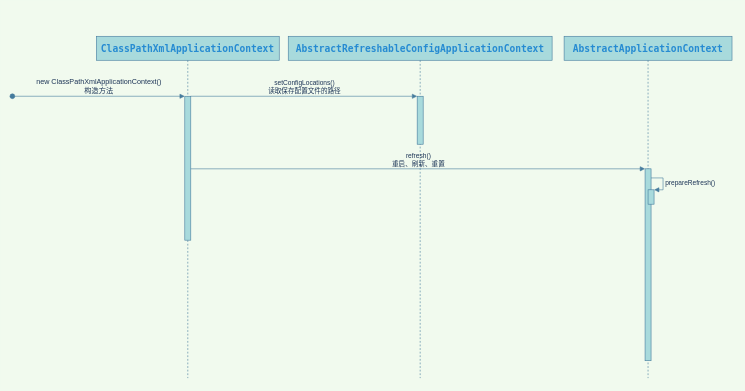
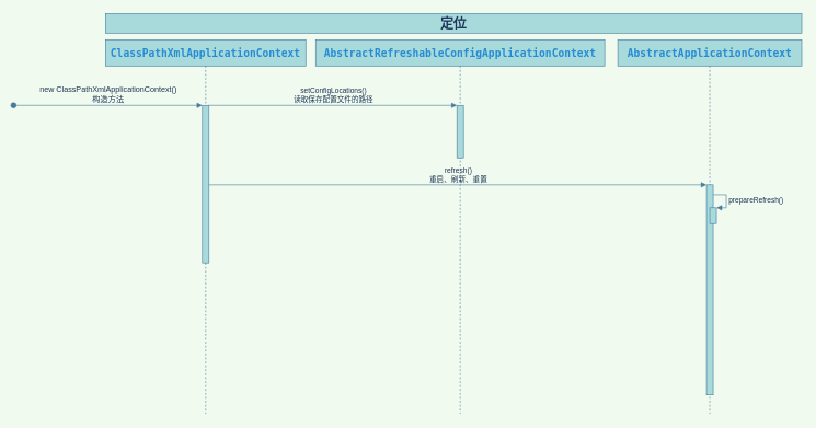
  <mxCell id="0" />
  <mxCell id="1" parent="0" />
  <mxCell id="2" value="&lt;font style=&quot;font-size: 12px&quot;&gt;new ClassPathXmlApplicationContext()&lt;br&gt;构造方法&lt;br&gt;&lt;/font&gt;" style="html=1;verticalAlign=bottom;startArrow=oval;endArrow=block;startSize=8;strokeColor=#457B9D;fillColor=#A8DADC;fontColor=#1D3557;labelBackgroundColor=#F1FAEE;" parent="1" target="4" edge="1"><mxGeometry relative="1" as="geometry"><mxPoint x="20" y="160" as="sourcePoint" /></mxGeometry></mxCell>
  <mxCell id="3" value="&lt;pre style=&quot;color: rgb(72 , 157 , 174) ; font-family: &amp;#34;fira code&amp;#34; , monospace&quot;&gt;&lt;span style=&quot;color: rgb(38 , 139 , 210) ; font-weight: bold&quot;&gt;&lt;font style=&quot;font-size: 16px&quot;&gt;ClassPathXmlApplicationContext&lt;/font&gt;&lt;/span&gt;&lt;/pre&gt;" style="shape=umlLifeline;perimeter=lifelinePerimeter;whiteSpace=wrap;html=1;container=1;collapsible=0;recursiveResize=0;outlineConnect=0;sketch=0;strokeColor=#457B9D;fillColor=#A8DADC;fontColor=#1D3557;labelBackgroundColor=none;" parent="1" vertex="1"><mxGeometry x="160" y="60" width="305" height="570" as="geometry" /></mxCell>
  <mxCell id="4" value="" style="html=1;points=[];perimeter=orthogonalPerimeter;strokeColor=#457B9D;fillColor=#A8DADC;fontColor=#1D3557;" parent="3" vertex="1"><mxGeometry x="147.5" y="100" width="10" height="240" as="geometry" /></mxCell>
  <mxCell id="5" value="&lt;pre style=&quot;color: rgb(72 , 157 , 174) ; font-family: &amp;quot;fira code&amp;quot; , monospace&quot;&gt;&lt;pre style=&quot;font-family: &amp;quot;fira code&amp;quot;, monospace; font-size: 12pt;&quot;&gt;&lt;span style=&quot;color: #268bd2 ; font-weight: bold&quot;&gt;AbstractRefreshableConfigApplicationContext&lt;/span&gt;&lt;/pre&gt;&lt;/pre&gt;" style="shape=umlLifeline;perimeter=lifelinePerimeter;whiteSpace=wrap;html=1;container=1;collapsible=0;recursiveResize=0;outlineConnect=0;sketch=0;strokeColor=#457B9D;fillColor=#A8DADC;fontColor=#1D3557;labelBackgroundColor=none;" parent="1" vertex="1"><mxGeometry x="480" y="60" width="440" height="570" as="geometry" /></mxCell>
  <mxCell id="6" value="" style="html=1;points=[];perimeter=orthogonalPerimeter;labelBackgroundColor=none;sketch=0;strokeColor=#457B9D;fillColor=#A8DADC;fontColor=#1D3557;" parent="5" vertex="1"><mxGeometry x="215" y="100" width="10" height="80" as="geometry" /></mxCell>
  <mxCell id="7" value="setConfigLocations()&lt;br&gt;读取保存配置文件的路径" style="html=1;verticalAlign=bottom;endArrow=block;entryX=0;entryY=0;strokeColor=#457B9D;fillColor=#A8DADC;fontColor=#1D3557;labelBackgroundColor=none;" parent="1" source="4" target="6" edge="1"><mxGeometry relative="1" as="geometry"><mxPoint x="313" y="160" as="sourcePoint" /></mxGeometry></mxCell>
  <mxCell id="8" value="&lt;pre style=&quot;color: rgb(72 , 157 , 174) ; font-family: &amp;quot;fira code&amp;quot; , monospace&quot;&gt;&lt;pre style=&quot;font-family: &amp;quot;fira code&amp;quot; , monospace ; font-size: 12pt&quot;&gt;&lt;pre style=&quot;font-family: &amp;quot;fira code&amp;quot;, monospace; font-size: 12pt;&quot;&gt;&lt;span style=&quot;color: #268bd2 ; font-weight: bold&quot;&gt;AbstractApplicationContext&lt;/span&gt;&lt;/pre&gt;&lt;/pre&gt;&lt;/pre&gt;" style="shape=umlLifeline;perimeter=lifelinePerimeter;whiteSpace=wrap;html=1;container=1;collapsible=0;recursiveResize=0;outlineConnect=0;sketch=0;strokeColor=#457B9D;fillColor=#A8DADC;fontColor=#1D3557;labelBackgroundColor=none;" parent="1" vertex="1"><mxGeometry x="940" y="60" width="280" height="570" as="geometry" /></mxCell>
  <mxCell id="9" value="" style="html=1;points=[];perimeter=orthogonalPerimeter;labelBackgroundColor=none;sketch=0;strokeColor=#457B9D;fillColor=#A8DADC;fontColor=#1D3557;" parent="8" vertex="1"><mxGeometry x="135" y="221" width="10" height="320" as="geometry" /></mxCell>
  <mxCell id="10" value="" style="html=1;points=[];perimeter=orthogonalPerimeter;sketch=0;strokeColor=#457B9D;fillColor=#A8DADC;fontColor=#1D3557;" parent="8" vertex="1"><mxGeometry x="140" y="256" width="10" height="24" as="geometry" /></mxCell>
  <mxCell id="11" value="prepareRefresh()" style="edgeStyle=orthogonalEdgeStyle;align=left;spacingLeft=2;endArrow=block;rounded=0;entryX=1;entryY=0;strokeColor=#457B9D;fillColor=#A8DADC;fontColor=#1D3557;labelBackgroundColor=none;labelBorderColor=none;exitX=1;exitY=0.23;exitDx=0;exitDy=0;exitPerimeter=0;" parent="8" target="10" edge="1"><mxGeometry relative="1" as="geometry"><mxPoint x="145" y="236.2" as="sourcePoint" /><Array as="points"><mxPoint x="165" y="236" /><mxPoint x="165" y="256" /></Array></mxGeometry></mxCell>
  <mxCell id="12" value="refresh()&lt;br&gt;重启、刷新、重置" style="html=1;verticalAlign=bottom;endArrow=block;entryX=0;entryY=0;labelBackgroundColor=none;strokeColor=#457B9D;fillColor=#A8DADC;fontColor=#1D3557;" parent="1" target="9" edge="1"><mxGeometry relative="1" as="geometry"><mxPoint x="317.5" y="281" as="sourcePoint" /></mxGeometry></mxCell>
+ <mxCell id="13" value="定位" style="fontStyle=1;sketch=0;strokeColor=#457B9D;fillColor=#A8DADC;fontColor=#1D3557;fontSize=20;" parent="1" vertex="1"><mxGeometry x="160" y="20" width="1060" height="30" as="geometry" /></mxCell>
